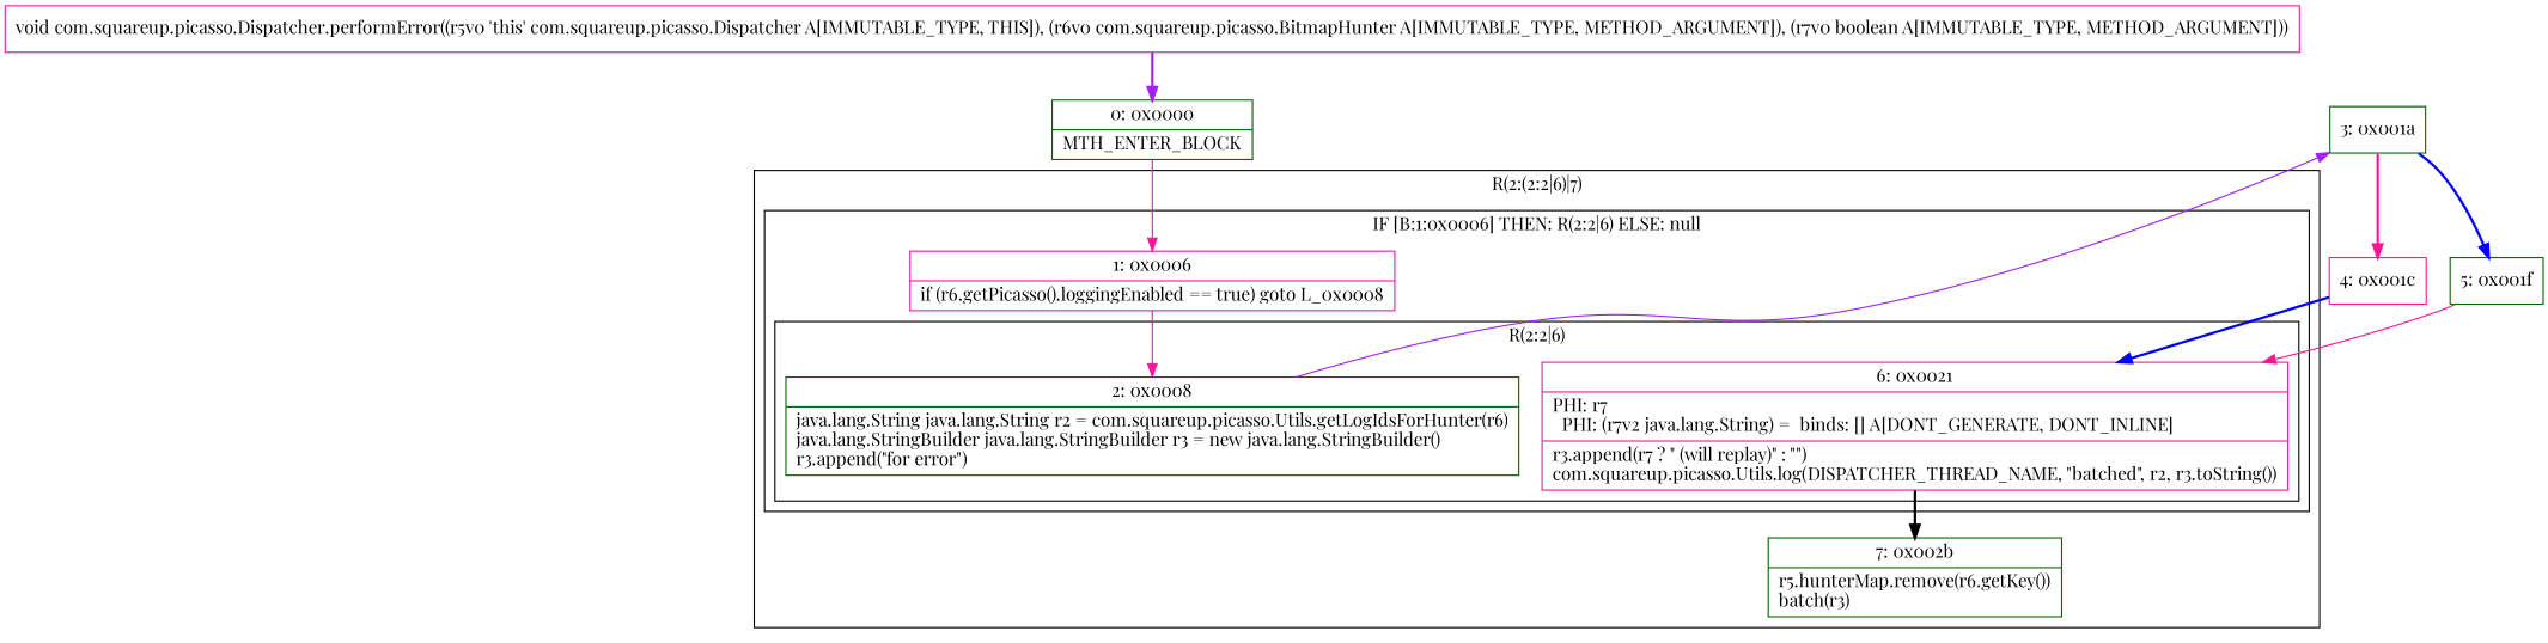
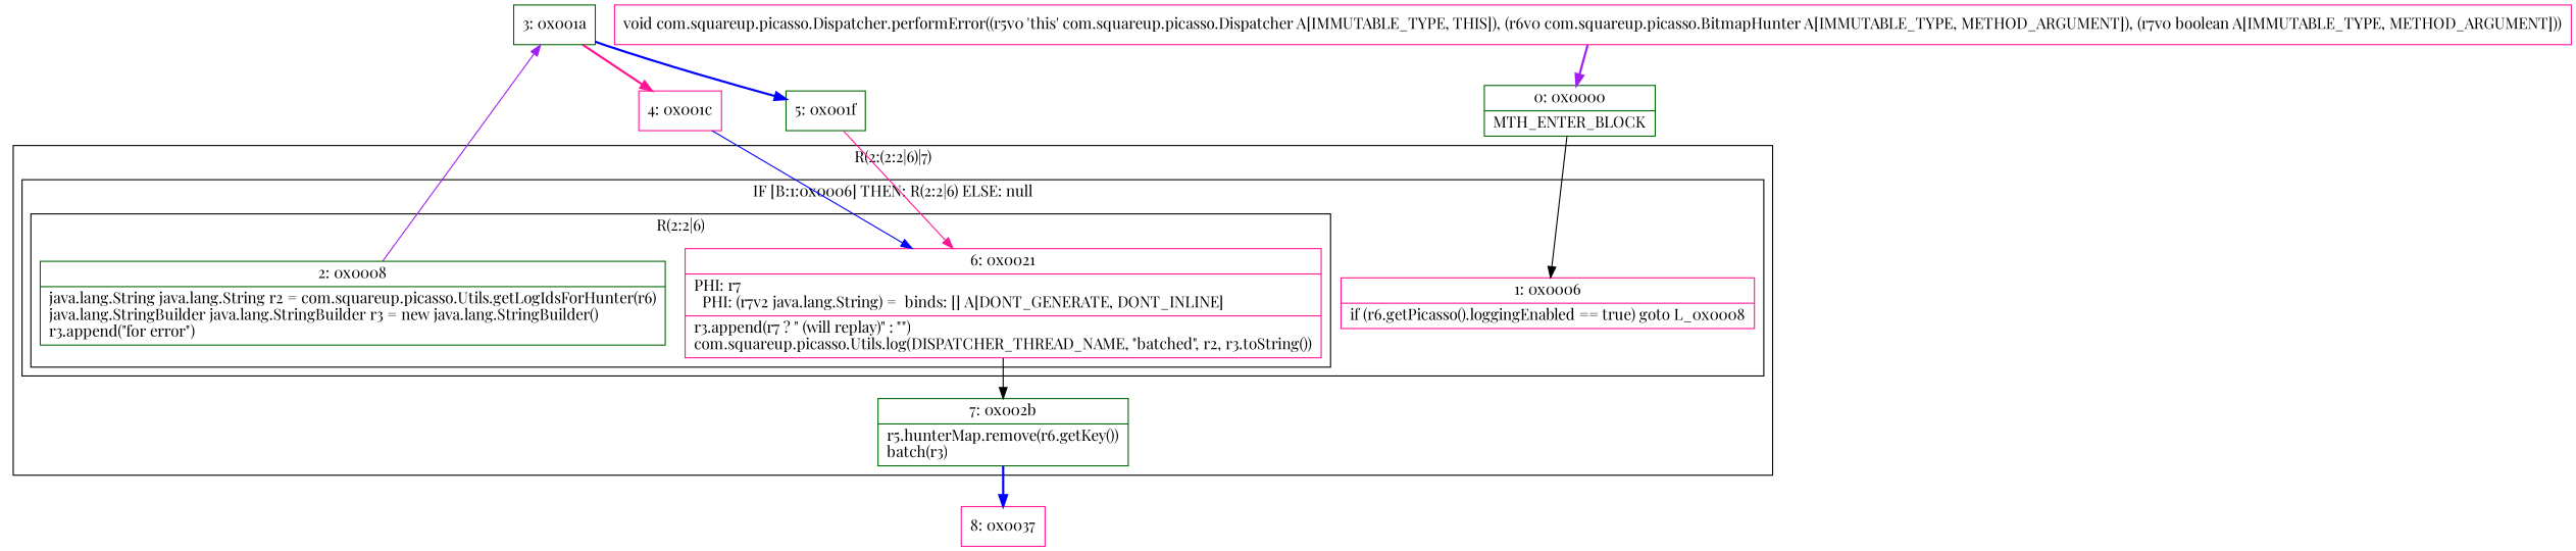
  digraph {
    fontname="Playfair Display"
    node [color=darkgreen fontname="Playfair Display" shape=record]
    edge [color=deeppink fontname="Playfair Display" style=bold]
    n1 [label="{2\:\ 0x0008|java.lang.String java.lang.String r2 = com.squareup.picasso.Utils.getLogIdsForHunter(r6)\ljava.lang.StringBuilder java.lang.StringBuilder r3 = new java.lang.StringBuilder()\lr3.append(\"for error\")\l}"]
    n2 [color=deeppink label="{6\:\ 0x0021|PHI: r7 \l  PHI: (r7v2 java.lang.String) =  binds: [] A[DONT_GENERATE, DONT_INLINE]\l|r3.append(r7 ? \" (will replay)\" : \"\")\lcom.squareup.picasso.Utils.log(DISPATCHER_THREAD_NAME, \"batched\", r2, r3.toString())\l}"]
    n3 [color=deeppink label="{1\:\ 0x0006|if (r6.getPicasso().loggingEnabled == true) goto L_0x0008\l}"]
    n4 [label="{7\:\ 0x002b|r5.hunterMap.remove(r6.getKey())\lbatch(r3)\l}"]
    n5 [label="{3\:\ 0x001a}"]
+   n6 [color=deeppink label="{8\:\ 0x0037}"]
    n7 [color=deeppink label="{4\:\ 0x001c}"]
    n8 [label="{5\:\ 0x001f}"]
    n9 [label="{0\:\ 0x0000|MTH_ENTER_BLOCK\l}"]
    n10 [color=deeppink label="{void com.squareup.picasso.Dispatcher.performError((r5v0 'this' com.squareup.picasso.Dispatcher A[IMMUTABLE_TYPE, THIS]), (r6v0 com.squareup.picasso.BitmapHunter A[IMMUTABLE_TYPE, METHOD_ARGUMENT]), (r7v0 boolean A[IMMUTABLE_TYPE, METHOD_ARGUMENT])) }"]
    subgraph cluster_1 {
      label="R(2:(2:2|6)|7)"
      n4
      subgraph cluster_2 {
        label="IF [B:1:0x0006] THEN: R(2:2|6) ELSE: null"
        n3
        subgraph cluster_3 {
          label="R(2:2|6)"
          n1
          n2
        }
      }
    }
    n1 -> n5 [color=purple style=solid]
-   n2 -> n4 [color=black]
-   n3 -> n1 [style=solid]
+   n2 -> n4 [color=black style=solid]
+   n4 -> n6 [color=blue]
    n5 -> n7
    n5 -> n8 [color=blue]
-   n7 -> n2 [color=blue]
+   n7 -> n2 [color=blue style=solid]
    n8 -> n2 [style=solid]
-   n9 -> n3 [style=solid]
+   n9 -> n3 [color=black style=solid]
    n10 -> n9 [color=purple]
  }
